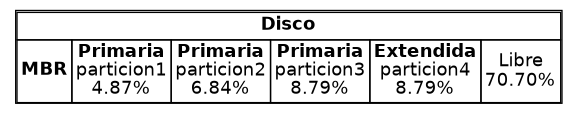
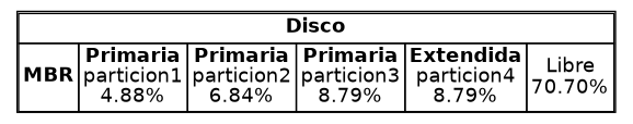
  digraph {
-   n1 [fontname=Helvetica label=< <table border='1' cellborder='1' cellspacing='0'> <tr><td colspan='100'><b>Disco</b></td></tr> <tr><td><b>MBR</b></td> <td><b>Primaria</b><br/>particion1<br/>4.87%</td> <td><b>Primaria</b><br/>particion2<br/>6.84%</td> <td><b>Primaria</b><br/>particion3<br/>8.79%</td> <td><b>Extendida</b><br/>particion4<br/>8.79%</td> <td>Libre<br/>70.70%</td> </tr></table>> shape=plaintext]
+   n1 [fontname=Helvetica label=< <table border='1' cellborder='1' cellspacing='0'> <tr><td colspan='100'><b>Disco</b></td></tr> <tr><td><b>MBR</b></td> <td><b>Primaria</b><br/>particion1<br/>4.88%</td> <td><b>Primaria</b><br/>particion2<br/>6.84%</td> <td><b>Primaria</b><br/>particion3<br/>8.79%</td> <td><b>Extendida</b><br/>particion4<br/>8.79%</td> <td>Libre<br/>70.70%</td> </tr></table>> shape=plaintext]
  }
